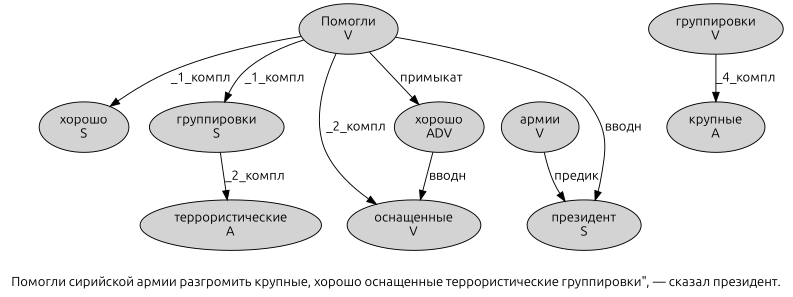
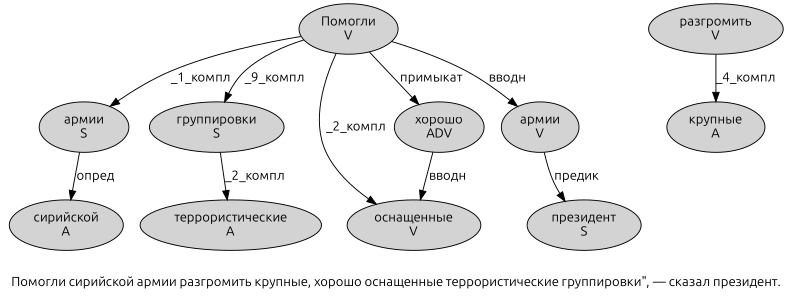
  digraph {
    fontname=Ubuntu
    label="Помогли сирийской армии разгромить крупные, хорошо оснащенные террористические группировки\", — сказал президент."
    node [fillcolor=lightgray fontname=Ubuntu penwidth=1 shape=ellipse style=filled]
    edge [fontname=Ubuntu]
    n1 [label="Помогли\nV"]
-   n2 [label="хорошо\nS"]
+   n2 [label="армии\nS"]
    n3 [label="хорошо\nADV"]
    n4 [label="группировки\nS"]
    n5 [label="армии\nV"]
    n6 [label="оснащенные\nV"]
-   n8 [label="группировки\nV"]
+   n7 [label="сирийской\nA"]
+   n8 [label="разгромить\nV"]
    n9 [label="крупные\nA"]
    n10 [label="террористические\nA"]
    n11 [label="президент\nS"]
    n1 -> n2 [label="_1_компл"]
    n1 -> n3 [label="примыкат"]
-   n1 -> n4 [label="_1_компл"]
-   n1 -> n11 [label="вводн"]
+   n1 -> n4 [label="_9_компл"]
+   n1 -> n5 [label="вводн"]
    n1 -> n6 [label="_2_компл"]
+   n2 -> n7 [label="опред"]
    n3 -> n6 [label="вводн"]
    n4 -> n10 [label="_2_компл"]
    n5 -> n11 [label="предик"]
    n8 -> n9 [label="_4_компл"]
  }
